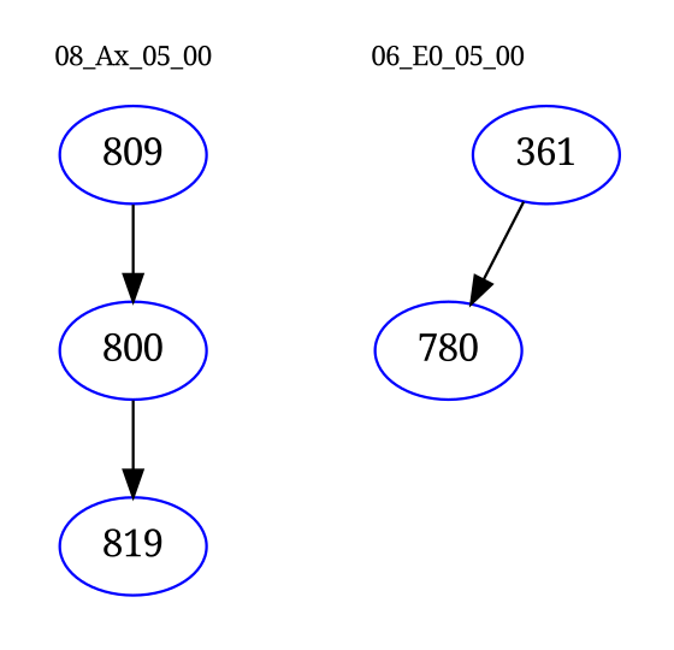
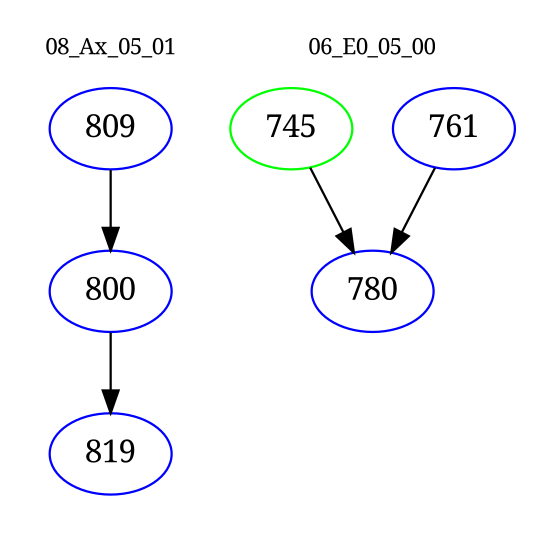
  digraph {
    fontname="Noto Serif"
    node [color=blue fontname="Noto Serif"]
    edge [color=black fontname="Noto Serif"]
    n1 [label=809]
    n2 [label=800]
    n3 [label=819]
-   n4 [label=361]
+   n4 [label=761]
+   n5 [color=green label=745]
    n6 [label=780]
    subgraph cluster_1 {
      color=white
      fontsize=10
-     label="08_Ax_05_00"
+     label="08_Ax_05_01"
      n1
      n2
      n3
    }
    subgraph cluster_2 {
      color=white
      fontsize=10
      label="06_E0_05_00"
      n4
+     n5
      n6
    }
    n1 -> n2
    n2 -> n3
    n4 -> n6
+   n5 -> n6
  }
